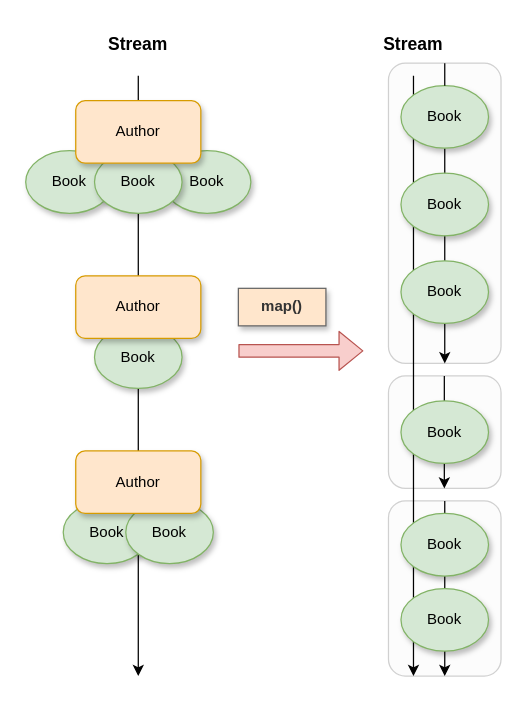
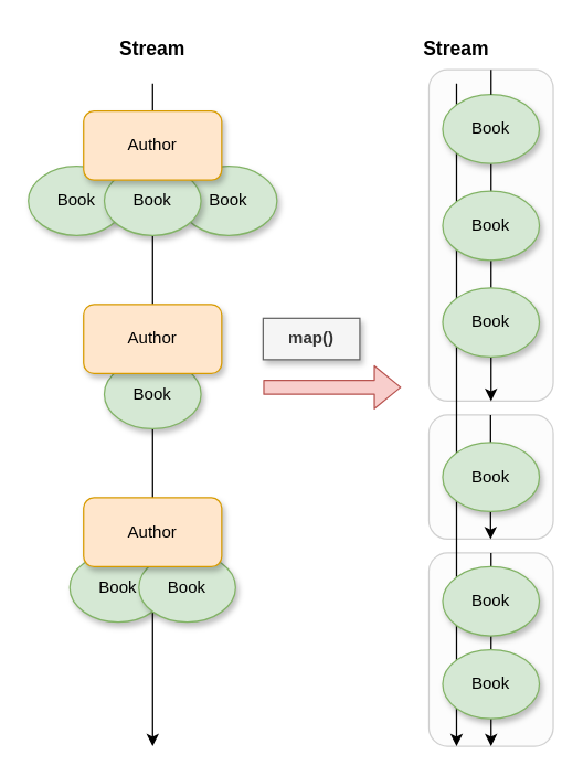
  <mxCell id="0" />
  <mxCell id="1" parent="0" />
  <mxCell id="2" value="" style="rounded=1;whiteSpace=wrap;html=1;fillColor=#f5f5f5;fontColor=#333333;strokeColor=#666666;opacity=30;fontStyle=1" vertex="1" parent="1"><mxGeometry x="310" y="400" width="90" height="140" as="geometry" /></mxCell>
  <mxCell id="3" value="" style="rounded=1;whiteSpace=wrap;html=1;fillColor=#f5f5f5;fontColor=#333333;strokeColor=#666666;opacity=30;fontStyle=1" vertex="1" parent="1"><mxGeometry x="310" y="300" width="90" height="90" as="geometry" /></mxCell>
  <mxCell id="4" value="" style="rounded=1;whiteSpace=wrap;html=1;fillColor=#f5f5f5;fontColor=#333333;strokeColor=#666666;opacity=30;" vertex="1" parent="1"><mxGeometry x="310" y="50" width="90" height="240" as="geometry" /></mxCell>
  <mxCell id="5" value="" style="endArrow=classic;html=1;" parent="1" edge="1"><mxGeometry width="50" height="50" relative="1" as="geometry"><mxPoint x="110" y="60" as="sourcePoint" /><mxPoint x="110" y="540" as="targetPoint" /></mxGeometry></mxCell>
  <mxCell id="6" value="Book" style="ellipse;whiteSpace=wrap;html=1;fillColor=#d5e8d4;strokeColor=#82b366;shadow=1;" parent="1" vertex="1"><mxGeometry x="20" y="120" width="70" height="50" as="geometry" /></mxCell>
  <mxCell id="7" value="Book" style="ellipse;whiteSpace=wrap;html=1;fillColor=#d5e8d4;strokeColor=#82b366;shadow=1;" parent="1" vertex="1"><mxGeometry x="130" y="120" width="70" height="50" as="geometry" /></mxCell>
  <mxCell id="8" value="Book" style="ellipse;whiteSpace=wrap;html=1;fillColor=#d5e8d4;strokeColor=#82b366;shadow=1;" parent="1" vertex="1"><mxGeometry x="75" y="120" width="70" height="50" as="geometry" /></mxCell>
  <mxCell id="9" value="Author" style="rounded=1;whiteSpace=wrap;html=1;fillColor=#ffe6cc;strokeColor=#d79b00;shadow=1;" parent="1" vertex="1"><mxGeometry x="60" y="80" width="100" height="50" as="geometry" /></mxCell>
  <mxCell id="10" value="Book" style="ellipse;whiteSpace=wrap;html=1;fillColor=#d5e8d4;strokeColor=#82b366;shadow=1;" parent="1" vertex="1"><mxGeometry x="75" y="260" width="70" height="50" as="geometry" /></mxCell>
  <mxCell id="11" value="Author" style="rounded=1;whiteSpace=wrap;html=1;fillColor=#ffe6cc;strokeColor=#d79b00;shadow=1;" parent="1" vertex="1"><mxGeometry x="60" y="220" width="100" height="50" as="geometry" /></mxCell>
  <mxCell id="12" value="Book" style="ellipse;whiteSpace=wrap;html=1;fillColor=#d5e8d4;strokeColor=#82b366;shadow=1;" parent="1" vertex="1"><mxGeometry x="50" y="400" width="70" height="50" as="geometry" /></mxCell>
  <mxCell id="13" value="Book" style="ellipse;whiteSpace=wrap;html=1;fillColor=#d5e8d4;strokeColor=#82b366;shadow=1;" parent="1" vertex="1"><mxGeometry x="100" y="400" width="70" height="50" as="geometry" /></mxCell>
  <mxCell id="14" value="Author" style="rounded=1;whiteSpace=wrap;html=1;fillColor=#ffe6cc;strokeColor=#d79b00;shadow=1;" parent="1" vertex="1"><mxGeometry x="60" y="360" width="100" height="50" as="geometry" /></mxCell>
  <mxCell id="15" value="" style="endArrow=classic;html=1;" parent="1" edge="1"><mxGeometry width="50" height="50" relative="1" as="geometry"><mxPoint x="330" y="60" as="sourcePoint" /><mxPoint x="330" y="540" as="targetPoint" /></mxGeometry></mxCell>
  <mxCell id="16" value="" style="shape=flexArrow;endArrow=classic;html=1;fillColor=#f8cecc;strokeColor=#b85450;" parent="1" edge="1"><mxGeometry width="50" height="50" relative="1" as="geometry"><mxPoint x="190" y="280" as="sourcePoint" /><mxPoint x="290" y="280" as="targetPoint" /></mxGeometry></mxCell>
- <mxCell id="17" value="&lt;b&gt;map()&lt;/b&gt;" style="rounded=0;whiteSpace=wrap;html=1;shadow=1;fillColor=#ffe6cc;fontColor=#333333;strokeColor=#666666;" parent="1" vertex="1"><mxGeometry x="190" y="230" width="70" height="30" as="geometry" /></mxCell>
+ <mxCell id="17" value="&lt;b&gt;map()&lt;/b&gt;" style="rounded=0;whiteSpace=wrap;html=1;shadow=1;fillColor=#f5f5f5;fontColor=#333333;strokeColor=#666666;" parent="1" vertex="1"><mxGeometry x="190" y="230" width="70" height="30" as="geometry" /></mxCell>
  <mxCell id="18" value="" style="endArrow=classic;html=1;startArrow=none;entryX=0.5;entryY=1;entryDx=0;entryDy=0;" parent="1" source="19" edge="1" target="4"><mxGeometry width="50" height="50" relative="1" as="geometry"><mxPoint x="355" y="48" as="sourcePoint" /><mxPoint x="355" y="288" as="targetPoint" /></mxGeometry></mxCell>
  <mxCell id="19" value="Book" style="ellipse;whiteSpace=wrap;html=1;fillColor=#d5e8d4;strokeColor=#82b366;shadow=1;" parent="1" vertex="1"><mxGeometry x="320" y="68" width="70" height="50" as="geometry" /></mxCell>
  <mxCell id="20" value="" style="endArrow=none;html=1;" parent="1" target="19" edge="1"><mxGeometry width="50" height="50" relative="1" as="geometry"><mxPoint x="355" y="50" as="sourcePoint" /><mxPoint x="355" y="258" as="targetPoint" /></mxGeometry></mxCell>
  <mxCell id="21" value="Book" style="ellipse;whiteSpace=wrap;html=1;fillColor=#d5e8d4;strokeColor=#82b366;shadow=1;" parent="1" vertex="1"><mxGeometry x="320" y="138" width="70" height="50" as="geometry" /></mxCell>
  <mxCell id="22" value="Book" style="ellipse;whiteSpace=wrap;html=1;fillColor=#d5e8d4;strokeColor=#82b366;shadow=1;" parent="1" vertex="1"><mxGeometry x="320" y="208" width="70" height="50" as="geometry" /></mxCell>
  <mxCell id="23" value="" style="endArrow=classic;html=1;" parent="1" edge="1"><mxGeometry width="50" height="50" relative="1" as="geometry"><mxPoint x="354.66" y="300" as="sourcePoint" /><mxPoint x="354.66" y="390" as="targetPoint" /></mxGeometry></mxCell>
  <mxCell id="24" value="Book" style="ellipse;whiteSpace=wrap;html=1;fillColor=#d5e8d4;strokeColor=#82b366;shadow=1;" parent="1" vertex="1"><mxGeometry x="320" y="320" width="70" height="50" as="geometry" /></mxCell>
  <mxCell id="25" value="" style="endArrow=classic;html=1;startArrow=none;" parent="1" edge="1"><mxGeometry width="50" height="50" relative="1" as="geometry"><mxPoint x="355" y="400" as="sourcePoint" /><mxPoint x="355" y="540" as="targetPoint" /></mxGeometry></mxCell>
  <mxCell id="26" value="Book" style="ellipse;whiteSpace=wrap;html=1;fillColor=#d5e8d4;strokeColor=#82b366;shadow=1;" parent="1" vertex="1"><mxGeometry x="320" y="470" width="70" height="50" as="geometry" /></mxCell>
  <mxCell id="27" value="Book" style="ellipse;whiteSpace=wrap;html=1;fillColor=#d5e8d4;strokeColor=#82b366;shadow=1;" parent="1" vertex="1"><mxGeometry x="320" y="410" width="70" height="50" as="geometry" /></mxCell>
  <mxCell id="28" value="&lt;font size=&quot;1&quot;&gt;&lt;span style=&quot;font-size: 14px&quot;&gt;Stream&lt;/span&gt;&lt;/font&gt;" style="text;html=1;strokeColor=none;fillColor=none;align=center;verticalAlign=middle;whiteSpace=wrap;rounded=0;opacity=30;fontStyle=1" vertex="1" parent="1"><mxGeometry x="80" width="60" height="30" as="geometry" y="20" /></mxCell>
  <mxCell id="29" value="&lt;font size=&quot;1&quot;&gt;&lt;b style=&quot;font-size: 14px&quot;&gt;Stream&lt;/b&gt;&lt;/font&gt;" style="text;html=1;strokeColor=none;fillColor=none;align=center;verticalAlign=middle;whiteSpace=wrap;rounded=0;opacity=30;" vertex="1" parent="1"><mxGeometry x="300" width="60" height="30" as="geometry" y="20" /></mxCell>
